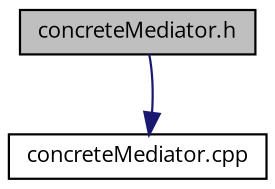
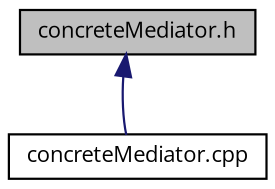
  digraph {
    fontname="Open Sans"
    node [color=black fontname="Open Sans" fontsize=10 shape=record style=filled]
    n1 [fillcolor=grey75 fontcolor=black height=0.2 label="concreteMediator.h" width=0.4]
    n2 [fillcolor=white height=0.2 label="concreteMediator.cpp" width=0.4]
-   n2 -> n1 [color=midnightblue dir=back fontname="Open Sans" fontsize=10 labelfontname=Helvetica labelfontsize=10 style=solid]
+   n1 -> n2 [color=midnightblue dir=back fontname="Open Sans" fontsize=10 labelfontname=Helvetica labelfontsize=10 style=solid]
  }
